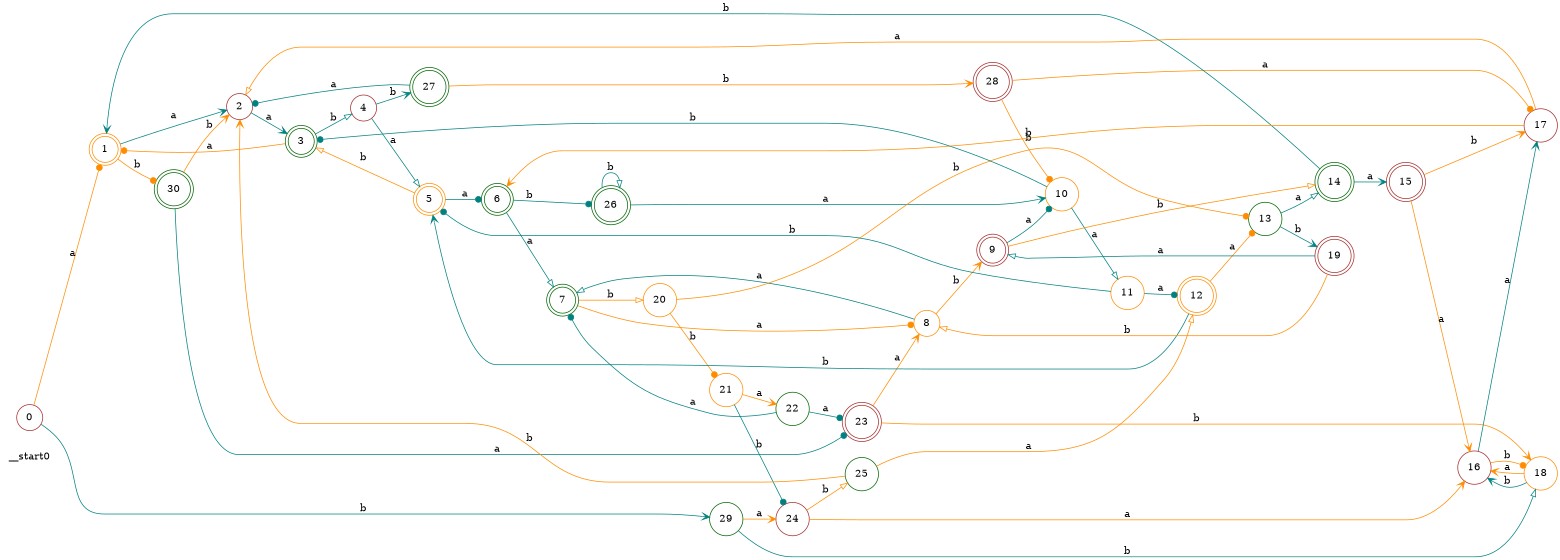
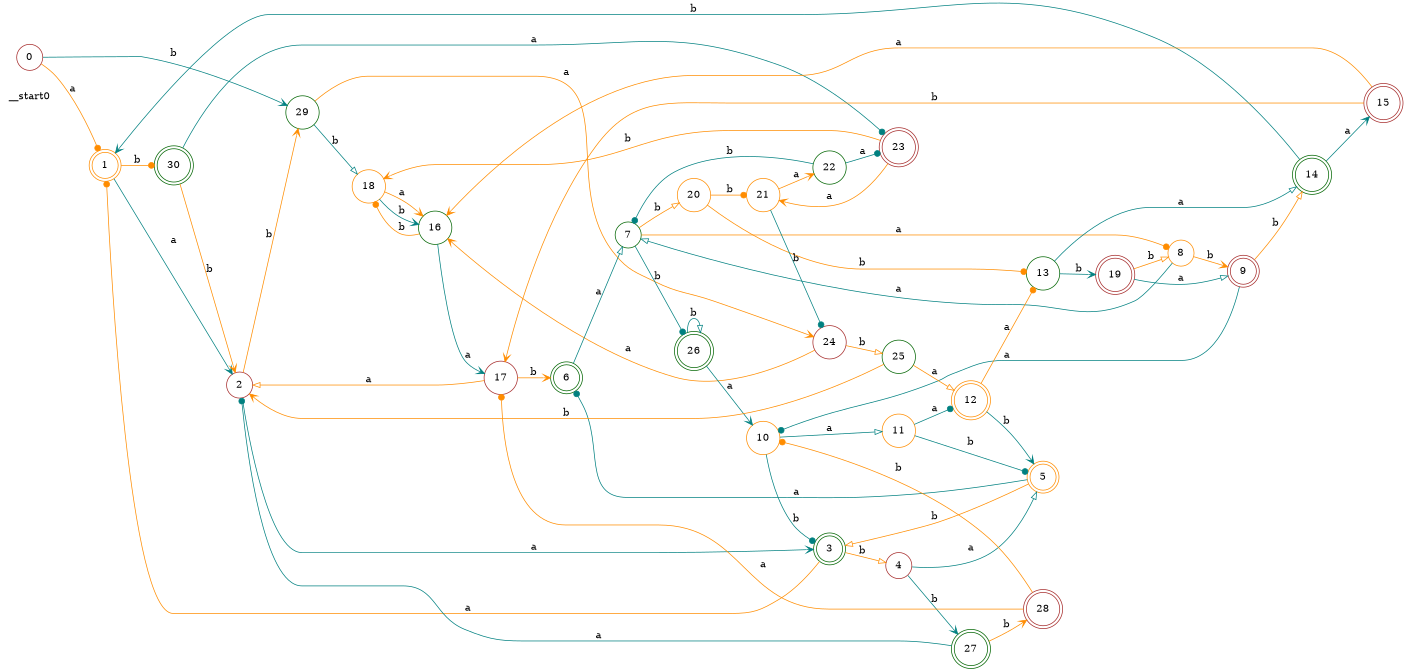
  digraph {
    rankdir=LR
    node [color=darkgreen shape=circle fillcolor=white style="rounded,filled"]
    edge [arrowhead=vee color=darkorange]
    __start0 [shape=none fillcolor="" style=""]
    n2 [color=brown label=0 style=filled]
    n3 [color=darkorange label=1 shape=doublecircle]
    n4 [label=29 style=filled]
    n5 [color=brown label=2 style=filled]
    n6 [label=30 shape=doublecircle]
    n7 [color=darkorange label=18 style=filled]
    n8 [color=brown label=24]
    n9 [label=3 shape=doublecircle]
    n10 [color=brown label=23 shape=doublecircle]
    n11 [color=brown label=4 style=filled]
    n12 [color=darkorange label=5 shape=doublecircle]
    n13 [label=27 shape=doublecircle]
    n14 [label=6 shape=doublecircle]
    n15 [color=brown label=28 shape=doublecircle]
-   n16 [label=7 shape=doublecircle]
+   n16 [label=7]
    n17 [label=26 shape=doublecircle]
    n18 [color=darkorange label=8 style=filled]
    n19 [color=darkorange label=20]
    n20 [color=darkorange label=10 style=filled]
    n21 [color=brown label=9 shape=doublecircle]
    n22 [label=13 style=filled]
    n23 [color=darkorange label=21 style=filled]
    n24 [label=14 shape=doublecircle]
    n25 [color=darkorange label=11 style=filled]
    n26 [color=brown label=15 shape=doublecircle]
    n27 [color=darkorange label=12 shape=doublecircle]
    n28 [color=brown label=19 shape=doublecircle]
-   n29 [color=brown label=16 style=filled]
+   n29 [label=16 style=filled]
    n30 [color=brown label=17 style=filled]
    n31 [label=22 style=filled]
    n32 [label=25 style=filled]
    n2 -> n3 [arrowhead=dot label=a]
    n2 -> n4 [color=teal label=b]
    n3 -> n5 [color=teal label=a]
    n3 -> n6 [arrowhead=dot label=b]
    n4 -> n7 [arrowhead=onormal color=teal label=b]
    n4 -> n8 [label=a]
+   n5 -> n4 [label=b]
    n5 -> n9 [color=teal label=a]
    n6 -> n5 [label=b]
    n6 -> n10 [arrowhead=dot color=teal label=a]
    n7 -> n29 [label=a]
    n7 -> n29 [color=teal label=b]
    n8 -> n29 [label=a]
    n8 -> n32 [arrowhead=onormal label=b]
    n9 -> n3 [arrowhead=dot label=a]
-   n9 -> n11 [arrowhead=onormal color=teal label=b]
+   n9 -> n11 [arrowhead=onormal label=b]
    n10 -> n7 [label=b]
-   n10 -> n18 [label=a]
+   n10 -> n23 [label=a]
    n11 -> n12 [arrowhead=onormal color=teal label=a]
    n11 -> n13 [color=teal label=b]
    n12 -> n9 [arrowhead=onormal label=b]
    n12 -> n14 [arrowhead=dot color=teal label=a]
    n13 -> n5 [arrowhead=dot color=teal label=a]
    n13 -> n15 [label=b]
    n14 -> n16 [arrowhead=onormal color=teal label=a]
-   n14 -> n17 [arrowhead=dot color=teal label=b]
+   n16 -> n17 [arrowhead=dot color=teal label=b]
    n15 -> n20 [arrowhead=dot label=b]
    n15 -> n30 [arrowhead=dot label=a]
    n16 -> n18 [arrowhead=dot label=a]
    n16 -> n19 [arrowhead=onormal label=b]
    n17 -> n17 [arrowhead=onormal color=teal label=b]
    n17 -> n20 [color=teal label=a]
    n18 -> n16 [arrowhead=onormal color=teal label=a]
    n18 -> n21 [label=b]
    n19 -> n22 [arrowhead=dot label=b]
    n19 -> n23 [arrowhead=dot label=b]
    n20 -> n9 [arrowhead=dot color=teal label=b]
    n20 -> n25 [arrowhead=onormal color=teal label=a]
    n21 -> n20 [arrowhead=dot color=teal label=a]
    n21 -> n24 [arrowhead=onormal label=b]
    n22 -> n24 [arrowhead=onormal color=teal label=a]
    n22 -> n28 [color=teal label=b]
    n23 -> n8 [arrowhead=dot color=teal label=b]
    n23 -> n31 [label=a]
    n24 -> n3 [color=teal label=b]
    n24 -> n26 [color=teal label=a]
    n25 -> n12 [arrowhead=dot color=teal label=b]
    n25 -> n27 [arrowhead=dot color=teal label=a]
    n26 -> n29 [label=a]
    n26 -> n30 [label=b]
    n27 -> n12 [color=teal label=b]
    n27 -> n22 [arrowhead=dot label=a]
    n28 -> n18 [arrowhead=onormal label=b]
    n28 -> n21 [arrowhead=onormal color=teal label=a]
    n29 -> n7 [arrowhead=dot label=b]
    n29 -> n30 [color=teal label=a]
    n30 -> n5 [arrowhead=onormal label=a]
    n30 -> n14 [label=b]
    n31 -> n10 [arrowhead=dot color=teal label=a]
-   n31 -> n16 [arrowhead=dot color=teal label=a]
+   n31 -> n16 [arrowhead=dot color=teal label=b]
    n32 -> n5 [label=b]
    n32 -> n27 [arrowhead=onormal label=a]
  }
